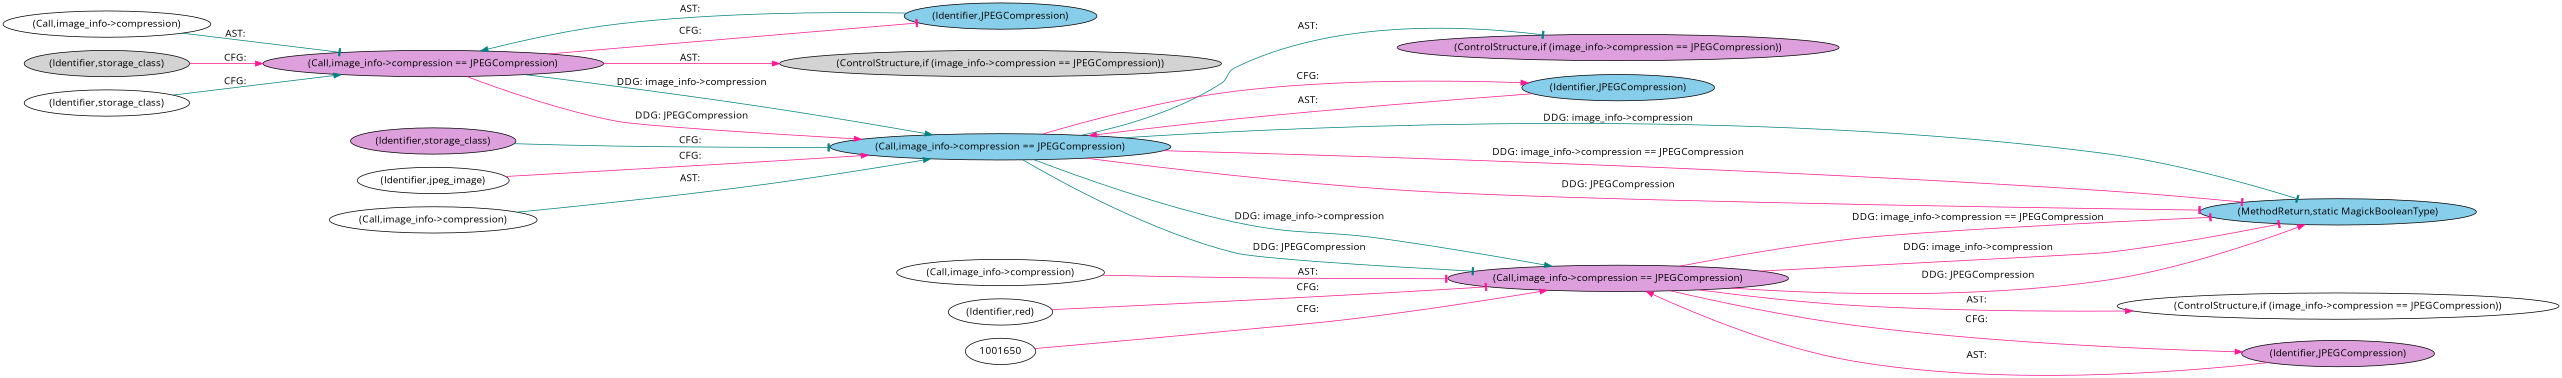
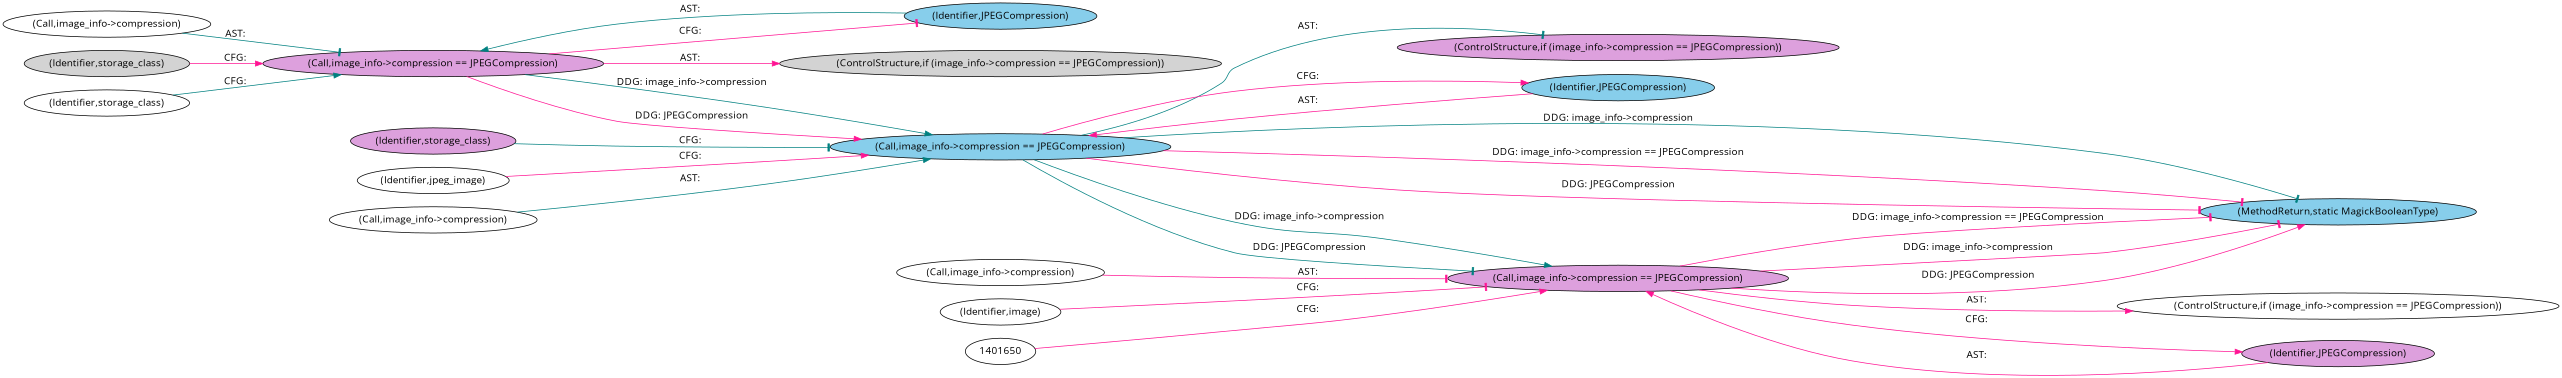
  digraph {
    fontname="Open Sans"
    rankdir=LR
    node [fillcolor=white fontname="Open Sans" style=filled]
    edge [arrowhead=normal color=deeppink fontname="Open Sans"]
    n1 [fillcolor=plum label="(Call,image_info->compression == JPEGCompression)"]
    n2 [label="(ControlStructure,if (image_info->compression == JPEGCompression))"]
    n3 [fillcolor=skyblue label="(MethodReturn,static MagickBooleanType)"]
    n4 [fillcolor=plum label="(Identifier,JPEGCompression)"]
    n5 [fillcolor=skyblue label="(Call,image_info->compression == JPEGCompression)"]
    n6 [fillcolor=plum label="(ControlStructure,if (image_info->compression == JPEGCompression))"]
    n7 [fillcolor=skyblue label="(Identifier,JPEGCompression)"]
    n8 [fillcolor=plum label="(Call,image_info->compression == JPEGCompression)"]
    n9 [fillcolor=lightgrey label="(ControlStructure,if (image_info->compression == JPEGCompression))"]
    n10 [fillcolor=skyblue label="(Identifier,JPEGCompression)"]
    n11 [label="(Call,image_info->compression)"]
    n12 [fillcolor=plum label="(Identifier,storage_class)"]
-   n13 [label="(Identifier,red)"]
+   n13 [label="(Identifier,image)"]
    n14 [label="(Identifier,jpeg_image)"]
    n15 [label="(Call,image_info->compression)"]
    n16 [fillcolor=lightgrey label="(Identifier,storage_class)"]
    n17 [label="(Call,image_info->compression)"]
    n18 [label="(Identifier,storage_class)"]
-   1001650
+   1001650 [label=1401650]
    n1 -> n2 [label="AST: "]
    n1 -> n3 [arrowhead=tee label="DDG: image_info->compression == JPEGCompression"]
    n1 -> n3 [arrowhead=tee label="DDG: image_info->compression"]
    n1 -> n3 [label="DDG: JPEGCompression"]
    n1 -> n4 [label="CFG: "]
    n4 -> n1 [label="AST: "]
    n5 -> n1 [color=teal label="DDG: image_info->compression"]
    n5 -> n1 [arrowhead=tee color=teal label="DDG: JPEGCompression"]
    n5 -> n3 [arrowhead=tee color=teal label="DDG: image_info->compression"]
    n5 -> n3 [arrowhead=tee label="DDG: image_info->compression == JPEGCompression"]
    n5 -> n3 [arrowhead=tee label="DDG: JPEGCompression"]
    n5 -> n6 [arrowhead=tee color=teal label="AST: "]
    n5 -> n7 [label="CFG: "]
    n7 -> n5 [label="AST: "]
    n8 -> n5 [color=teal label="DDG: image_info->compression"]
    n8 -> n5 [label="DDG: JPEGCompression"]
    n8 -> n9 [label="AST: "]
    n8 -> n10 [arrowhead=tee label="CFG: "]
    n10 -> n8 [color=teal label="AST: "]
    n11 -> n1 [arrowhead=tee label="AST: "]
    n12 -> n5 [arrowhead=tee color=teal label="CFG: "]
    n13 -> n1 [arrowhead=tee label="CFG: "]
    n14 -> n5 [label="CFG: "]
    n15 -> n8 [arrowhead=tee color=teal label="AST: "]
    n16 -> n8 [label="CFG: "]
    n17 -> n5 [color=teal label="AST: "]
    n18 -> n8 [color=teal label="CFG: "]
    1001650 -> n1 [label="CFG: "]
  }
